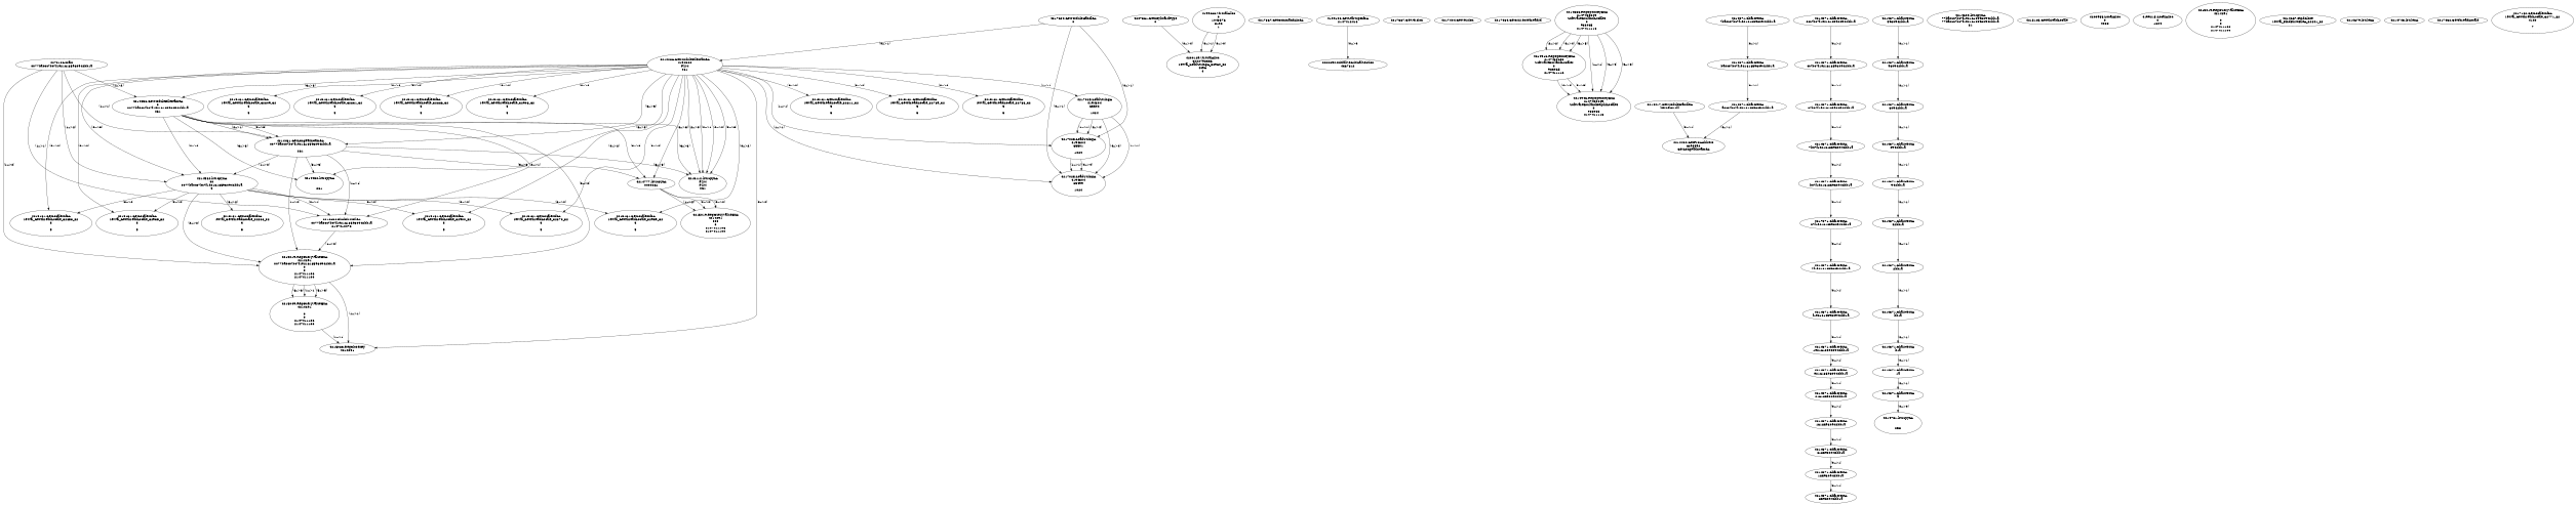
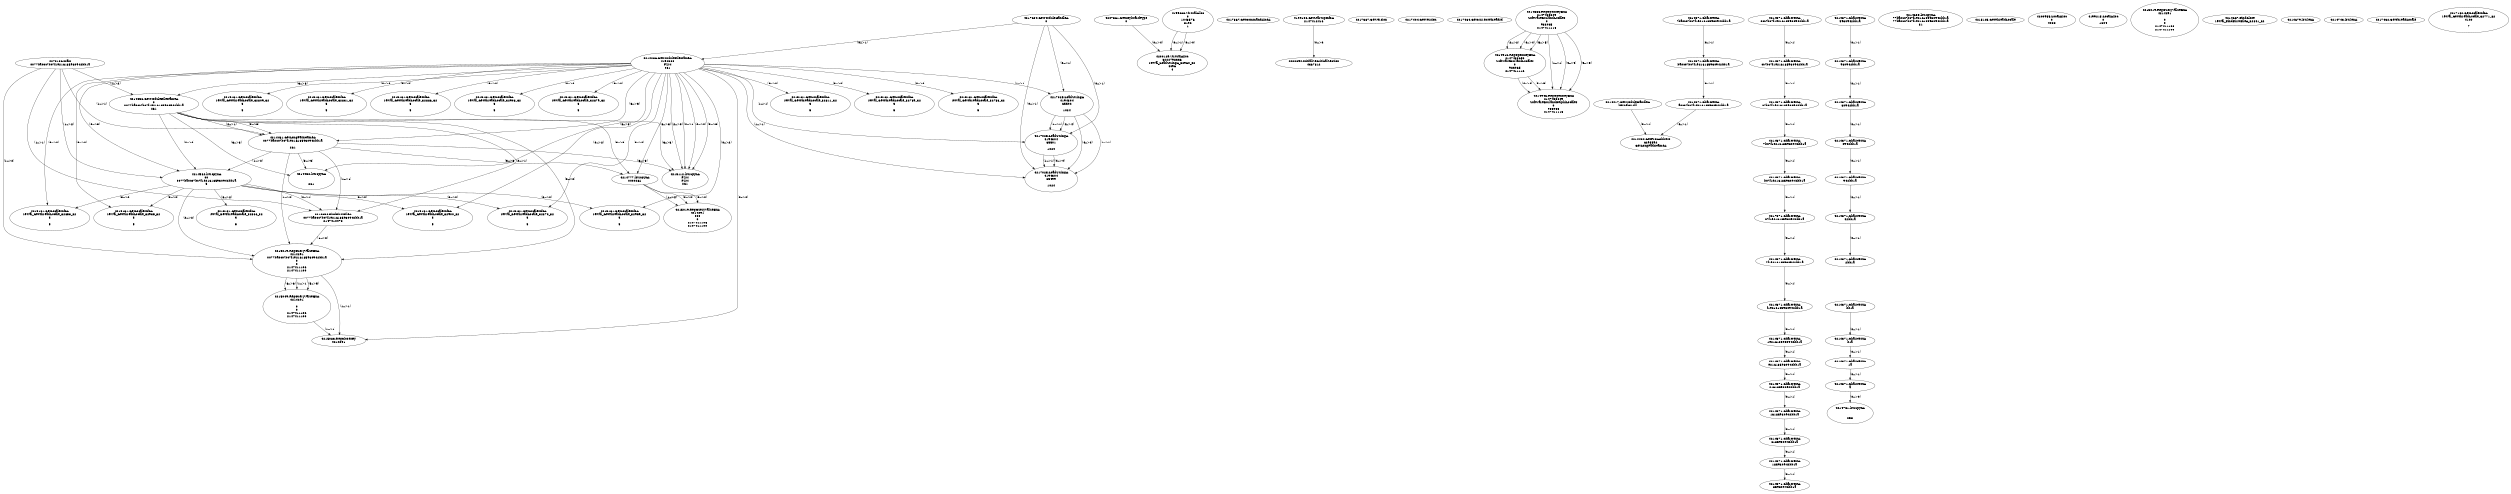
  digraph {
    n1 [label="4270136.main\n0077ba0cc7bc7f1e216185930942bb1a"]
    n2 [label="4214856.GetModuleFileNameA\n0\n0077ba0cc7bc7f1e216185930942bb1a\n261"]
    n3 [label="4214461.GetLongPathNameA\n0077ba0cc7bc7f1e216185930942bb1a\n\n261"]
    n4 [label="4214582.lstrcpynA\n00\n0077ba0cc7bc7f1e216185930942bb1a\n3"]
    n5 [label="4214654.FindFirstFileA\n0077ba0cc7bc7f1e216185930942bb1a\n2147410478"]
    n6 [label="4215019.RegQueryValueExA\n4214291\n0077ba0cc7bc7f1e216185930942bb1a\n0\n0\n2147411106\n2147411100"]
    n7 [label="4215112.lstrcpynA\nPZM\nPZM\n261"]
    n8 [label="4214482.lstrcpynA\n\n\n261"]
    n9 [label="4214777.lstrcpynA\n0000261"]
    n10 [label="4215131.GetLocaleInfoA\nretval_GetThreadLocale_32853_32\n3\n\n5"]
    n11 [label="4215131.GetLocaleInfoA\nretval_GetThreadLocale_32935_32\n3\n\n5"]
    n12 [label="4215131.GetLocaleInfoA\nretval_GetThreadLocale_32870_32\n3\n\n5"]
    n13 [label="4215131.GetLocaleInfoA\nretval_GetThreadLocale_32959_32\n3\n\n5"]
    n14 [label="4215131.GetLocaleInfoA\nretval_GetThreadLocale_32866_32\n3\n\n5"]
    n15 [label="4215131.GetLocaleInfoA\nretval_GetThreadLocale_32900_32\n3\n\n5"]
    n16 [label="4215049.RegQueryValueExA\n4214291\n\n0\n0\n2147411106\n2147411100"]
    n17 [label="4215083.RegCloseKey\n4214291"]
    n18 [label="4217684.GetModuleHandleA\n0"]
    n19 [label="4214286.GetModuleFileNameA\n4194304\nPZM\n261"]
    n20 [label="4217025.LoadStringA\n4194304\n65502\n\n1024"]
    n21 [label="4217025.LoadStringA\n4194304\n65501\n\n1024"]
    n22 [label="4217025.LoadStringA\n4194304\n65499\n\n1024"]
    n23 [label="4215131.GetLocaleInfoA\nretval_GetThreadLocale_32811_32\n3\n\n5"]
    n24 [label="4215131.GetLocaleInfoA\nretval_GetThreadLocale_32789_32\n3\n\n5"]
    n25 [label="4215131.GetLocaleInfoA\nretval_GetThreadLocale_32783_32\n3\n\n5"]
    n26 [label="4215131.GetLocaleInfoA\nretval_GetThreadLocale_32809_32\n3\n\n5"]
    n27 [label="4215131.GetLocaleInfoA\nretval_GetThreadLocale_32831_32\n3\n\n5"]
    n28 [label="4215131.GetLocaleInfoA\nretval_GetThreadLocale_32886_32\n3\n\n5"]
    n29 [label="4215131.GetLocaleInfoA\nretval_GetThreadLocale_32908_32\n3\n\n5"]
+   n30 [label="4215131.GetLocaleInfoA\nretval_GetThreadLocale_32879_32\n3\n\n5"]
    n31 [label="4207361.GetKeyboardType\n0"]
    n32 [label="4200129.VirtualAlloc\n3222798336\nretval_LoadStringA_32960_32\n4096\n4"]
    n33 [label="4217367.GetCommandLineA\n"]
    n34 [label="4199106.GetStartupInfoA\n2147412416"]
    n35 [label="4200894.InitializeCriticalSection\n4367812"]
    n36 [label="4217387.GetVersion\n"]
    n37 [label="4217404.GetVersion\n"]
    n38 [label="4217464.GetCurrentThreadId\n"]
    n39 [label="4215019.RegQueryValueExA\n4214291\n000\n0\n2147411106\n2147411100"]
    n40 [label="4214886.RegOpenKeyExA\n2147483649\nSoftware\Borland\Locales\n0\n983065\n2147411116"]
    n41 [label="4214916.RegOpenKeyExA\n2147483650\nSoftware\Borland\Locales\n0\n983065\n2147411116"]
    n42 [label="4214946.RegOpenKeyExA\n2147483649\nSoftware\Borland\Delphi\Locales\n0\n983065\n2147411116"]
    n43 [label="4214417.GetModuleHandleA\nkernel32.dll"]
    n44 [label="4214434.GetProcAddress\n6295592\nGetLongPathNameA"]
    n45 [label="4214371.CharNextA\n7ba0cc7bc7f1e216185930942bb1a"]
    n46 [label="4214371.CharNextA\nba0cc7bc7f1e216185930942bb1a"]
    n47 [label="4214371.CharNextA\na0cc7bc7f1e216185930942bb1a"]
    n48 [label="4214371.CharNextA\n0cc7bc7f1e216185930942bb1a"]
    n49 [label="4214371.CharNextA\ncc7bc7f1e216185930942bb1a"]
    n50 [label="4214371.CharNextA\nc7bc7f1e216185930942bb1a"]
    n51 [label="4214371.CharNextA\n7bc7f1e216185930942bb1a"]
    n52 [label="4214371.CharNextA\nbc7f1e216185930942bb1a"]
    n53 [label="4217371.CharNextA\nc7f1e216185930942bb1a"]
    n54 [label="4214371.CharNextA\n7f1e216185930942bb1a"]
    n55 [label="4214371.CharNextA\nf1e216185930942bb1a"]
    n56 [label="4214371.CharNextA\n1e216185930942bb1a"]
    n57 [label="4214371.CharNextA\ne216185930942bb1a"]
    n58 [label="4214371.CharNextA\n216185930942bb1a"]
    n59 [label="4214371.CharNextA\n16185930942bb1a"]
    n60 [label="4214371.CharNextA\n6185930942bb1a"]
    n61 [label="4214371.CharNextA\n185930942bb1a"]
    n62 [label="4214371.CharNextA\n85930942bb1a"]
    n63 [label="4214371.CharNextA\n5930942bb1a"]
    n64 [label="4214371.CharNextA\n930942bb1a"]
    n65 [label="4214371.CharNextA\n30942bb1a"]
    n66 [label="4214371.CharNextA\n0942bb1a"]
    n67 [label="4214371.CharNextA\n942bb1a"]
    n68 [label="4214371.CharNextA\n42bb1a"]
    n69 [label="4214371.CharNextA\n2bb1a"]
    n70 [label="4214371.CharNextA\nbb1a"]
    n71 [label="4214371.CharNextA\nb1a"]
    n72 [label="4214371.CharNextA\n1a"]
    n73 [label="4214371.CharNextA\na"]
    n74 [label="4214731.lstrcpynA\n\n\n258"]
    n75 [label="4214635.lstrcpynA\n77ba0cc7bc7f1e216185930942bb1a\n77ba0cc7bc7f1e216185930942bb1a\n31"]
    n76 [label="4215125.GetThreadLocale\n"]
    n77 [label="4200955.LocalAlloc\n0\n4088"]
    n78 [label="4199663.VirtualAlloc\n0\n1048576\n8192\n1"]
    n79 [label="4199215.LocalAlloc\n0\n1604"]
    n80 [label="4215019.RegQueryValueExA\n4214291\n\n0\n0\n2147411106\n2147411100"]
    n81 [label="4214667.FindClose\nretval_FindFirstFileA_32841_32"]
    n82 [label="4214679.lstrlenA\n"]
    n83 [label="4214743.lstrlenA\n"]
    n84 [label="4217432.GetThreadLocale\n"]
    n85 [label="4217102.GetLocaleInfoA\nretval_GetThreadLocale_32771_32\n4100\n\n7"]
    n1 -> n2 [label="(1-->2)"]
    n1 -> n3 [label="(1-->1)"]
    n1 -> n4 [label="(1-->2)"]
    n1 -> n5 [label="(1-->1)"]
    n1 -> n6 [label="(1-->2)"]
    n2 -> n3 [label="(2-->1)"]
    n2 -> n3 [label="(3-->3)"]
    n2 -> n4 [label="(2-->2)"]
    n2 -> n5 [label="(2-->1)"]
    n2 -> n6 [label="(2-->2)"]
    n2 -> n7 [label="(3-->3)"]
    n2 -> n8 [label="(3-->3)"]
    n2 -> n9 [label="(3-->3)"]
    n3 -> n4 [label="(1-->2)"]
    n3 -> n5 [label="(1-->1)"]
    n3 -> n6 [label="(1-->2)"]
    n3 -> n7 [label="(3-->3)"]
    n3 -> n8 [label="(3-->3)"]
    n3 -> n9 [label="(3-->3)"]
    n4 -> n5 [label="(2-->1)"]
    n4 -> n6 [label="(2-->2)"]
    n4 -> n10 [label="(3-->2)"]
    n4 -> n11 [label="(3-->2)"]
    n4 -> n12 [label="(3-->2)"]
    n4 -> n13 [label="(3-->2)"]
    n4 -> n14 [label="(3-->2)"]
    n4 -> n15 [label="(3-->2)"]
    n5 -> n6 [label="(1-->2)"]
    n6 -> n16 [label="(1-->1)"]
    n6 -> n16 [label="(5-->5)"]
    n6 -> n16 [label="(6-->6)"]
    n6 -> n17 [label="(1-->1)"]
    n9 -> n39 [label="(1-->2)"]
    n9 -> n39 [label="(2-->2)"]
    n9 -> n39 [label="(0-->2)"]
    n16 -> n17 [label="(1-->1)"]
    n18 -> n19 [label="(0-->1)"]
+   n18 -> n20 [label="(0-->1)"]
    n18 -> n21 [label="(0-->1)"]
    n18 -> n22 [label="(0-->1)"]
    n19 -> n2 [label="(3-->3)"]
    n19 -> n3 [label="(3-->3)"]
    n19 -> n4 [label="(0-->3)"]
    n19 -> n7 [label="(2-->1)"]
    n19 -> n7 [label="(2-->2)"]
    n19 -> n7 [label="(3-->3)"]
    n19 -> n7 [label="(2-->0)"]
    n19 -> n8 [label="(3-->3)"]
    n19 -> n9 [label="(3-->3)"]
    n19 -> n10 [label="(0-->2)"]
    n19 -> n11 [label="(0-->2)"]
    n19 -> n12 [label="(0-->2)"]
    n19 -> n13 [label="(0-->2)"]
    n19 -> n15 [label="(0-->2)"]
    n19 -> n17 [label="(0-->2)"]
    n19 -> n20 [label="(1-->1)"]
    n19 -> n21 [label="(1-->1)"]
    n19 -> n22 [label="(1-->1)"]
    n19 -> n23 [label="(0-->2)"]
    n19 -> n24 [label="(0-->2)"]
    n19 -> n25 [label="(0-->2)"]
    n19 -> n26 [label="(0-->2)"]
    n19 -> n27 [label="(0-->2)"]
    n19 -> n28 [label="(0-->2)"]
    n19 -> n29 [label="(0-->2)"]
+   n19 -> n30 [label="(0-->2)"]
    n20 -> n21 [label="(1-->1)"]
    n20 -> n21 [label="(4-->4)"]
    n20 -> n22 [label="(1-->1)"]
    n20 -> n22 [label="(4-->4)"]
    n21 -> n22 [label="(1-->1)"]
    n21 -> n22 [label="(4-->4)"]
    n31 -> n32 [label="(0-->4)"]
    n34 -> n35 [label="(0-->0)"]
    n40 -> n41 [label="(2-->2)"]
    n40 -> n41 [label="(4-->4)"]
    n40 -> n41 [label="(5-->5)"]
    n40 -> n42 [label="(1-->1)"]
    n40 -> n42 [label="(4-->4)"]
    n40 -> n42 [label="(5-->5)"]
    n41 -> n42 [label="(4-->4)"]
    n41 -> n42 [label="(5-->5)"]
    n43 -> n44 [label="(0-->1)"]
    n45 -> n46 [label="(0-->1)"]
    n46 -> n47 [label="(0-->1)"]
    n47 -> n44 [label="(0-->1)"]
    n48 -> n49 [label="(0-->1)"]
    n49 -> n50 [label="(0-->1)"]
    n50 -> n51 [label="(0-->1)"]
    n51 -> n52 [label="(0-->1)"]
    n52 -> n53 [label="(0-->1)"]
    n53 -> n54 [label="(0-->1)"]
    n54 -> n55 [label="(0-->1)"]
    n55 -> n56 [label="(0-->1)"]
    n56 -> n57 [label="(0-->1)"]
    n57 -> n58 [label="(0-->1)"]
    n58 -> n59 [label="(0-->1)"]
    n59 -> n60 [label="(0-->1)"]
    n60 -> n61 [label="(0-->1)"]
    n61 -> n62 [label="(0-->1)"]
    n63 -> n64 [label="(0-->1)"]
    n64 -> n65 [label="(0-->1)"]
    n65 -> n66 [label="(0-->1)"]
    n66 -> n67 [label="(0-->1)"]
    n67 -> n68 [label="(0-->1)"]
    n68 -> n69 [label="(0-->1)"]
-   n69 -> n70 [label="(0-->1)"]
    n70 -> n71 [label="(0-->1)"]
    n71 -> n72 [label="(0-->1)"]
    n72 -> n73 [label="(0-->1)"]
    n73 -> n74 [label="(0-->0)"]
    n78 -> n32 [label="(0-->1)"]
    n78 -> n32 [label="(0-->0)"]
  }
